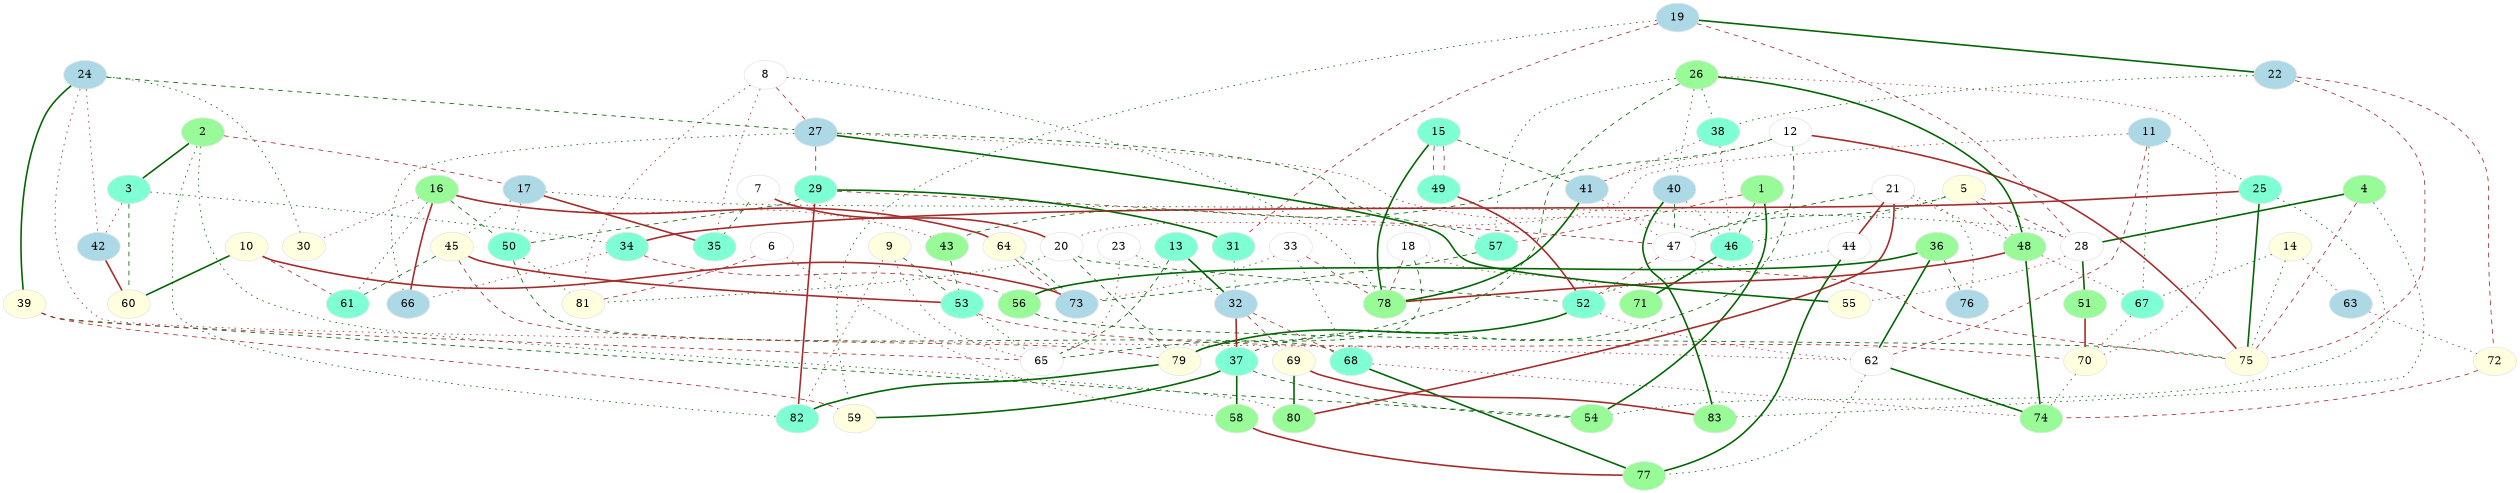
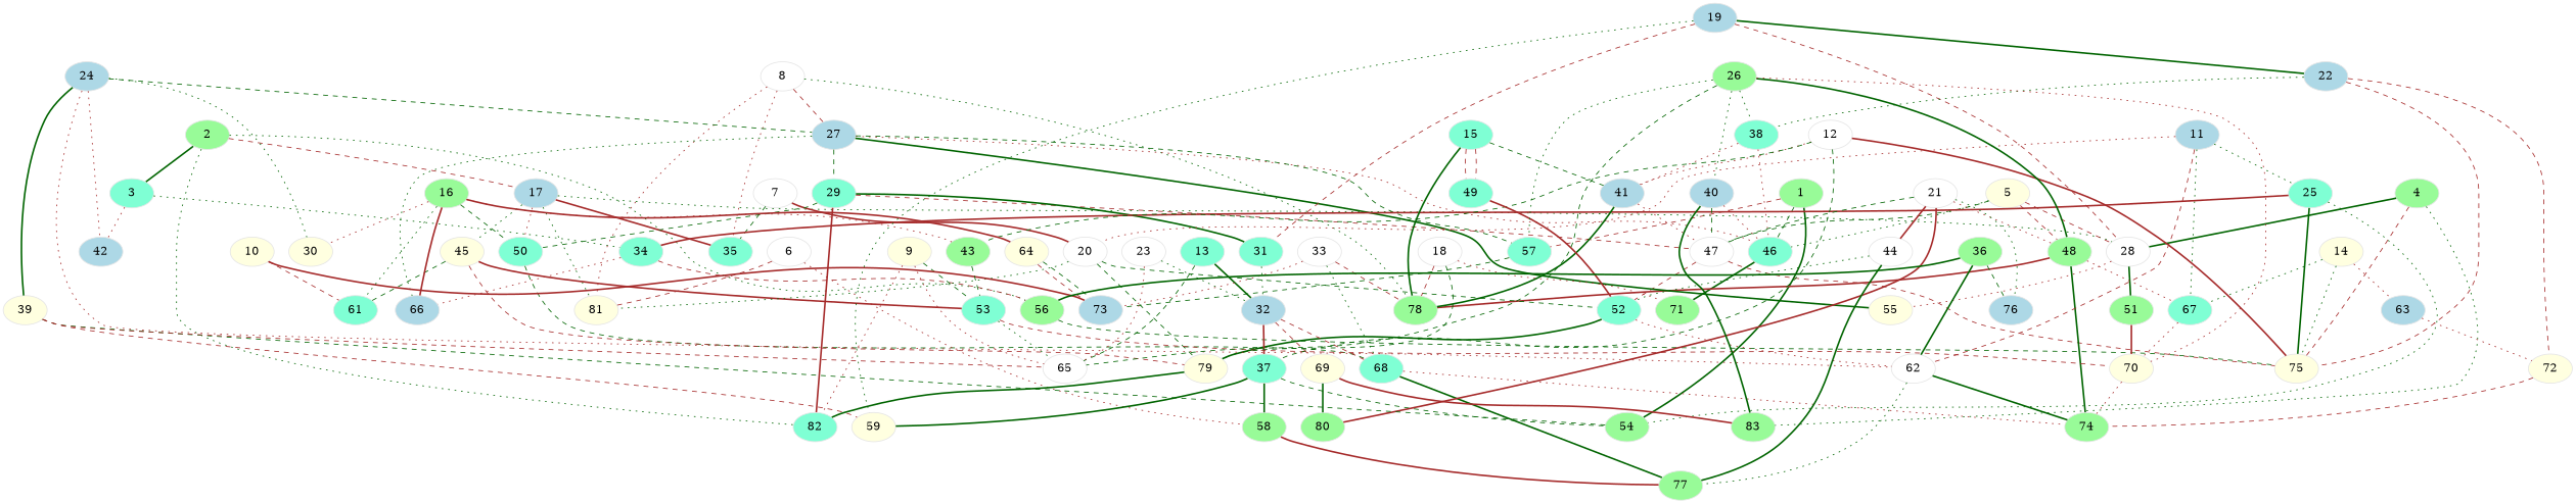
  graph {
    node [color=gray90 fillcolor=aquamarine style=filled]
    edge [color=darkgreen style=dotted]
    1 [fillcolor=palegreen]
    46
    54 [fillcolor=palegreen]
    57
    71 [fillcolor=palegreen]
    73 [fillcolor=lightblue]
    2 [fillcolor=palegreen]
    3
    17 [fillcolor=lightblue]
    80 [fillcolor=palegreen]
    82
    34
    42 [fillcolor=lightblue]
-   60 [fillcolor=lightyellow]
    28 [fillcolor=white]
    35
    50
    45 [fillcolor=lightyellow]
    66 [fillcolor=lightblue]
    56 [fillcolor=palegreen]
    4 [fillcolor=palegreen]
    75 [fillcolor=lightyellow]
    83 [fillcolor=palegreen]
    55 [fillcolor=lightyellow]
    51 [fillcolor=palegreen]
    5 [fillcolor=lightyellow]
    47 [fillcolor=white]
    48 [fillcolor=palegreen]
    52
    78 [fillcolor=palegreen]
    67
    74 [fillcolor=palegreen]
    6 [fillcolor=white]
    58 [fillcolor=palegreen]
    81 [fillcolor=lightyellow]
    77 [fillcolor=palegreen]
    7 [fillcolor=white]
    20 [fillcolor=white]
    79 [fillcolor=lightyellow]
    8 [fillcolor=white]
    27 [fillcolor=lightblue]
    29
    9 [fillcolor=lightyellow]
    53
    65 [fillcolor=white]
    70 [fillcolor=lightyellow]
    10 [fillcolor=lightyellow]
    61
    72 [fillcolor=lightyellow]
    11 [fillcolor=lightblue]
    25
    62 [fillcolor=white]
    12 [fillcolor=white]
    37
    41 [fillcolor=lightblue]
    43 [fillcolor=palegreen]
    59 [fillcolor=lightyellow]
    13
    32 [fillcolor=lightblue]
    68
    69 [fillcolor=lightyellow]
    14 [fillcolor=lightyellow]
    63 [fillcolor=lightblue]
    15
    49
    16 [fillcolor=palegreen]
    30 [fillcolor=lightyellow]
    64 [fillcolor=lightyellow]
    18 [fillcolor=white]
    19 [fillcolor=lightblue]
    22 [fillcolor=lightblue]
    31
    38
    21 [fillcolor=white]
    44 [fillcolor=white]
    76 [fillcolor=lightblue]
    23 [fillcolor=white]
    24 [fillcolor=lightblue]
    39 [fillcolor=lightyellow]
    26 [fillcolor=palegreen]
    40 [fillcolor=lightblue]
    33 [fillcolor=white]
    36 [fillcolor=palegreen]
    1 -- 46 [style=dashed]
    1 -- 54 [style=bold]
    1 -- 57 [color=brown style=dashed]
    46 -- 71 [style=bold]
    57 -- 73 [style=dashed]
    2 -- 3 [style=bold]
    2 -- 17 [color=brown style=dashed]
-   2 -- 80
+   2 -- 56
    2 -- 82
    3 -- 34
    3 -- 42 [color=brown]
-   3 -- 60 [style=dashed]
    17 -- 28
    17 -- 35 [color=brown style=bold]
    17 -- 50 [color=brown]
    17 -- 45
    34 -- 66 [color=brown]
    34 -- 56 [color=brown style=dashed]
-   42 -- 60 [color=brown style=bold]
    28 -- 55 [color=brown]
    28 -- 51 [style=bold]
-   50 -- 81
+   17 -- 81
    50 -- 68 [style=dashed]
    45 -- 79 [color=brown style=dashed]
    45 -- 53 [color=brown style=bold]
    45 -- 61 [style=dashed]
    56 -- 75 [style=dashed]
    4 -- 28 [style=bold]
    4 -- 75 [color=brown style=dashed]
    4 -- 83
    51 -- 70 [color=brown style=bold]
    5 -- 46
    5 -- 28 [color=brown style=dashed]
    5 -- 47 [style=dashed]
    5 -- 48 [color=brown style=dashed]
    47 -- 75 [color=brown style=dashed]
    47 -- 52 [color=brown style=dashed]
    48 -- 78 [color=brown style=bold]
    48 -- 67 [color=brown]
    48 -- 74 [style=bold]
    52 -- 79 [style=bold]
    52 -- 62 [color=brown]
    67 -- 70 [color=brown]
    6 -- 58 [color=brown]
    6 -- 81 [color=brown style=dashed]
    58 -- 77 [color=brown style=bold]
    7 -- 35 [style=dashed]
    7 -- 20 [color=brown style=bold]
    20 -- 52 [style=dashed]
    20 -- 81
    20 -- 79 [style=dashed]
    79 -- 82 [style=bold]
    8 -- 35 [color=brown]
    8 -- 78
    8 -- 81 [color=brown]
    8 -- 27 [color=brown style=dashed]
    27 -- 46 [color=brown]
    27 -- 57 [style=dashed]
    27 -- 66
    27 -- 55 [style=bold]
    27 -- 29 [style=dashed]
    29 -- 82 [color=brown style=bold]
    29 -- 50 [style=dashed]
    29 -- 47 [color=brown style=dashed]
    29 -- 31 [style=bold]
    9 -- 82 [color=brown]
    9 -- 53 [style=dashed]
    9 -- 65 [color=brown]
    53 -- 65
    53 -- 70 [color=brown style=dashed]
    70 -- 74 [color=brown]
    10 -- 73 [color=brown style=bold]
-   10 -- 60 [style=bold]
    10 -- 61 [color=brown style=dashed]
    72 -- 74 [color=brown style=dashed]
    11 -- 67
    11 -- 20 [color=brown]
    11 -- 25
    11 -- 62 [color=brown style=dashed]
    25 -- 54
    25 -- 34 [color=brown style=bold]
    25 -- 75 [style=bold]
    62 -- 74 [style=bold]
    62 -- 77
    12 -- 75 [color=brown style=bold]
    12 -- 37 [style=dashed]
    12 -- 41 [color=brown]
    12 -- 43 [style=dashed]
    37 -- 54 [style=dashed]
    37 -- 58 [style=bold]
    37 -- 59 [style=bold]
    41 -- 47 [color=brown]
    41 -- 78 [style=bold]
    43 -- 53 [style=dashed]
    13 -- 65 [style=dashed]
    13 -- 32 [style=bold]
    32 -- 37 [color=brown style=bold]
    32 -- 68 [color=brown style=dashed]
    32 -- 69 [color=brown style=dashed]
    68 -- 74 [color=brown]
    68 -- 77 [style=bold]
    69 -- 80 [style=bold]
    69 -- 83 [color=brown style=bold]
    14 -- 75
    14 -- 67
    14 -- 63 [color=brown]
    63 -- 72 [color=brown]
    15 -- 78 [style=bold]
    15 -- 41 [style=dashed]
    15 -- 49 [color=brown style=dashed]
    15 -- 49 [color=brown style=dashed]
    49 -- 52 [color=brown style=bold]
    16 -- 50 [style=dashed]
    16 -- 66 [color=brown style=bold]
    16 -- 61
    16 -- 43 [color=brown]
    16 -- 30 [color=brown]
    16 -- 64 [color=brown style=bold]
    64 -- 73 [color=brown style=dashed]
    64 -- 73 [style=dashed]
    18 -- 71 [color=brown]
    18 -- 78 [color=brown style=dashed]
    18 -- 79 [style=dashed]
    19 -- 28 [color=brown style=dashed]
    19 -- 59
    19 -- 22 [style=bold]
    19 -- 31 [color=brown style=dashed]
    22 -- 75 [color=brown style=dashed]
    22 -- 72 [color=brown style=dashed]
    22 -- 38
    31 -- 32
    38 -- 46 [color=brown]
    38 -- 41 [color=brown]
    21 -- 80 [color=brown style=bold]
    21 -- 47 [style=dashed]
    21 -- 48 [color=brown]
    21 -- 44 [color=brown style=bold]
    21 -- 76
    44 -- 52
    44 -- 77 [style=bold]
    23 -- 65 [color=brown]
    23 -- 32
    24 -- 42 [color=brown]
    24 -- 27 [style=dashed]
    24 -- 62 [color=brown]
    24 -- 30
    24 -- 39 [style=bold]
    39 -- 54 [style=dashed]
    39 -- 65 [color=brown style=dashed]
    39 -- 59 [color=brown style=dashed]
    26 -- 57
    26 -- 48 [style=bold]
    26 -- 65 [style=dashed]
    26 -- 70 [color=brown]
    26 -- 38
    26 -- 40
    40 -- 46 [color=brown]
    40 -- 83 [style=bold]
    40 -- 47 [style=dashed]
    33 -- 73 [color=brown]
    33 -- 78 [color=brown style=dashed]
    33 -- 68
    36 -- 56 [style=bold]
    36 -- 62 [style=bold]
    36 -- 76 [style=dashed]
  }
